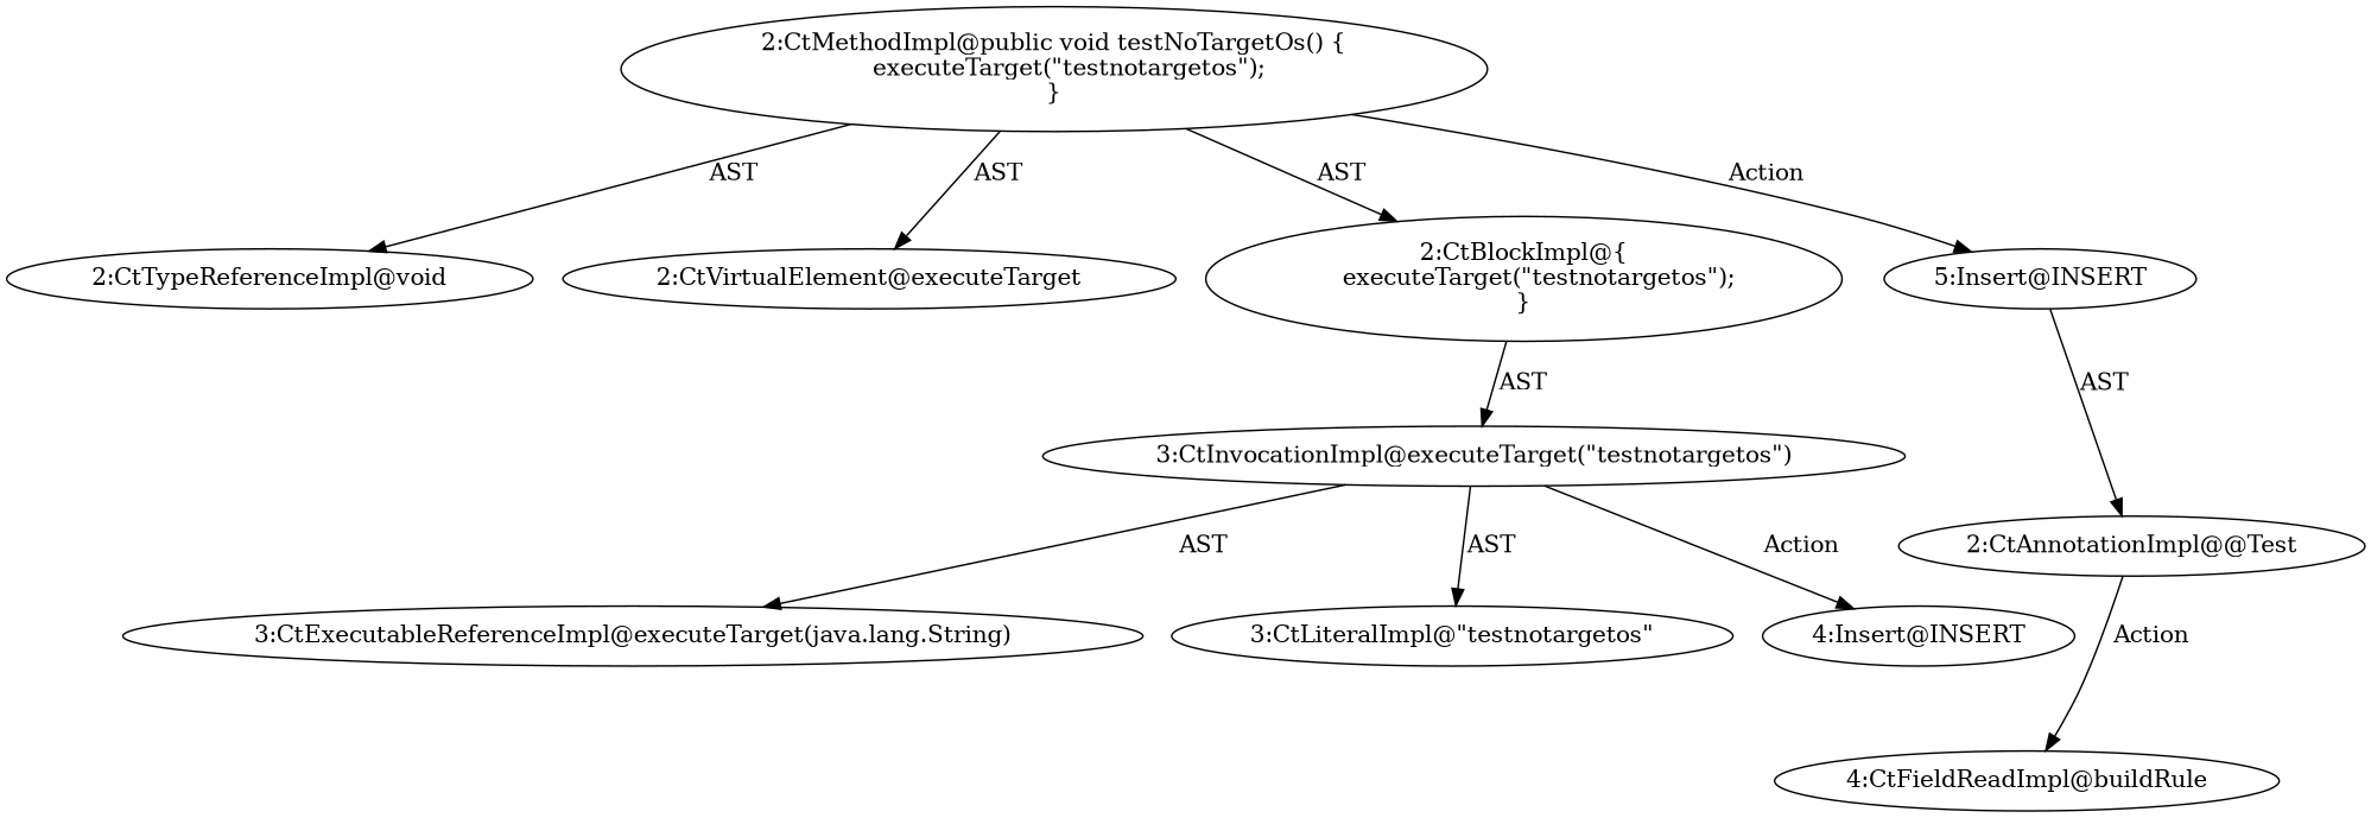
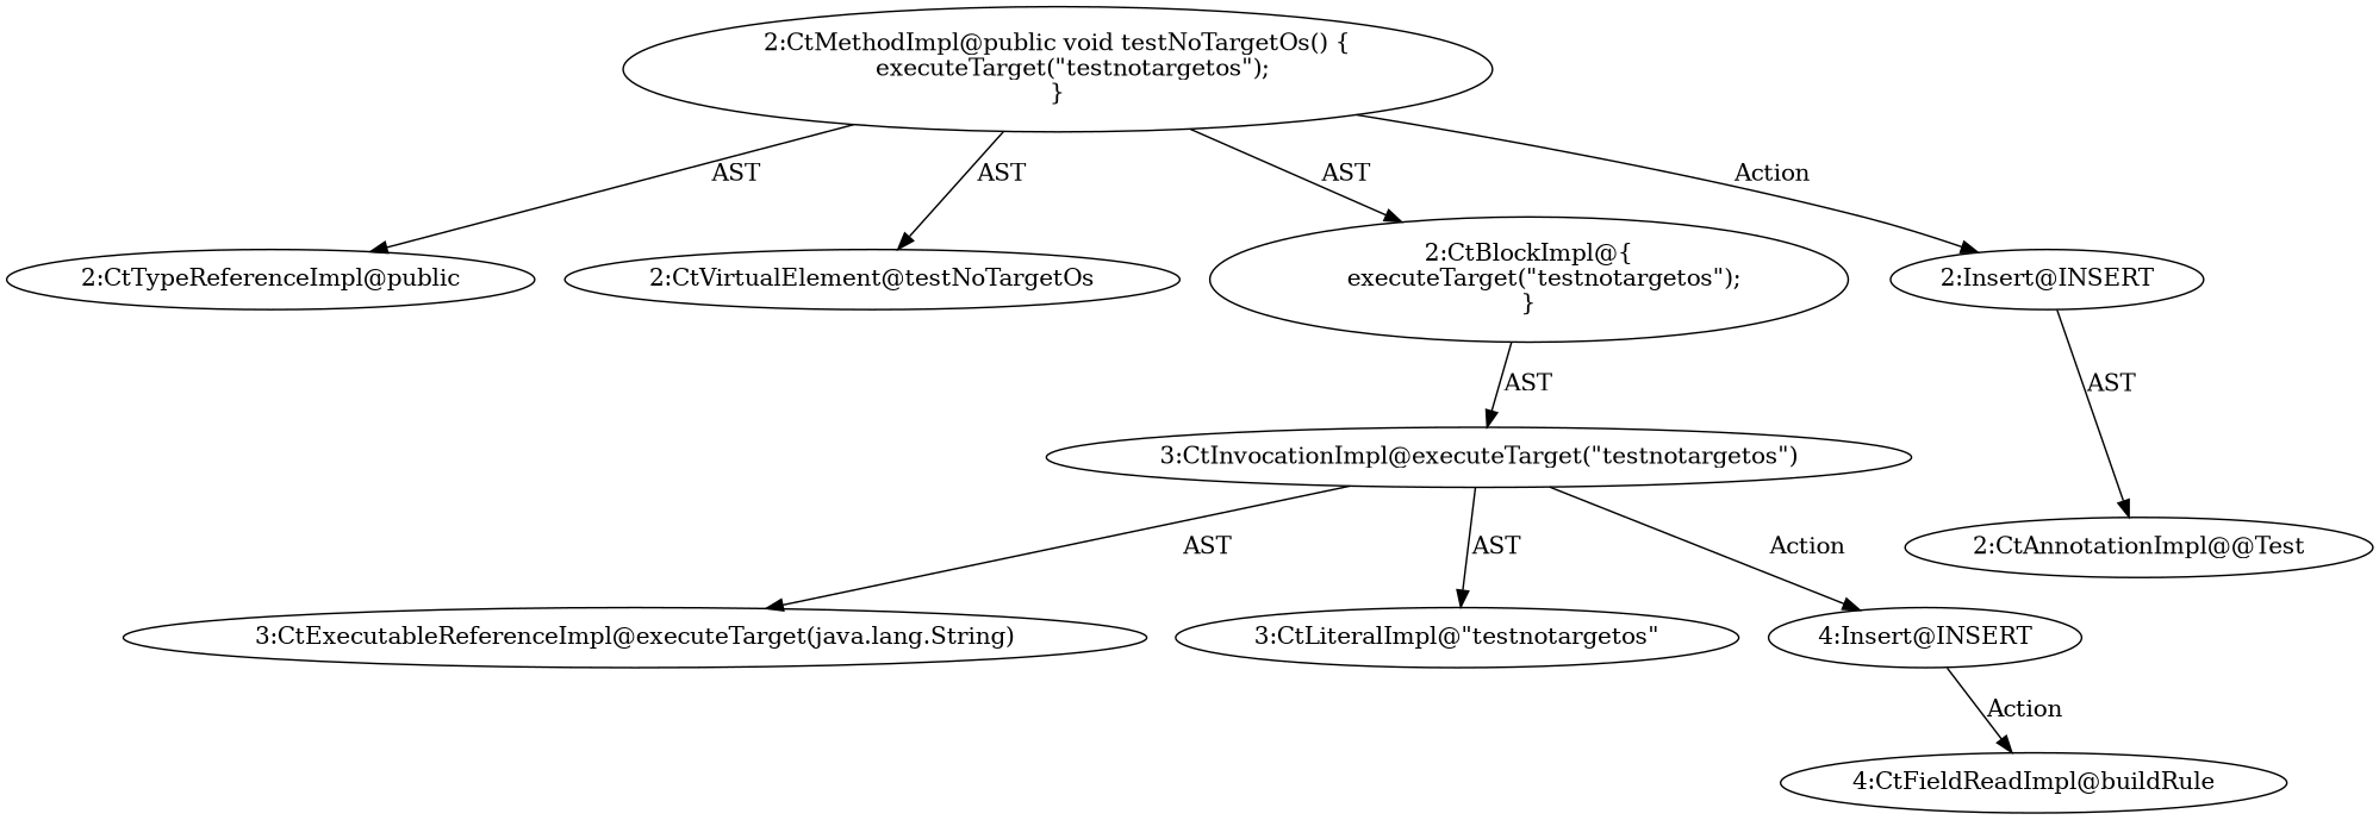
  digraph {
    node [shape=ellipse]
-   n1 [label="2:CtTypeReferenceImpl@void"]
-   n2 [label="2:CtVirtualElement@executeTarget"]
+   n1 [label="2:CtTypeReferenceImpl@public"]
+   n2 [label="2:CtVirtualElement@testNoTargetOs"]
    n3 [label="3:CtExecutableReferenceImpl@executeTarget(java.lang.String)"]
    n4 [label="3:CtLiteralImpl@\"testnotargetos\""]
    n5 [label="3:CtInvocationImpl@executeTarget(\"testnotargetos\")"]
    n6 [label="4:Insert@INSERT"]
    n7 [label="4:CtFieldReadImpl@buildRule"]
    n8 [label="2:CtBlockImpl@\{\n    executeTarget(\"testnotargetos\");\n\}"]
    n9 [label="2:CtMethodImpl@public void testNoTargetOs() \{\n    executeTarget(\"testnotargetos\");\n\}"]
-   n10 [label="5:Insert@INSERT"]
+   n10 [label="2:Insert@INSERT"]
    n11 [label="2:CtAnnotationImpl@@Test"]
    n5 -> n3 [label=AST]
    n5 -> n4 [label=AST]
    n5 -> n6 [label=Action]
-   n11 -> n7 [label=Action]
+   n6 -> n7 [label=Action]
    n8 -> n5 [label=AST]
    n9 -> n1 [label=AST]
    n9 -> n2 [label=AST]
    n9 -> n8 [label=AST]
    n9 -> n10 [label=Action]
    n10 -> n11 [label=AST]
  }
